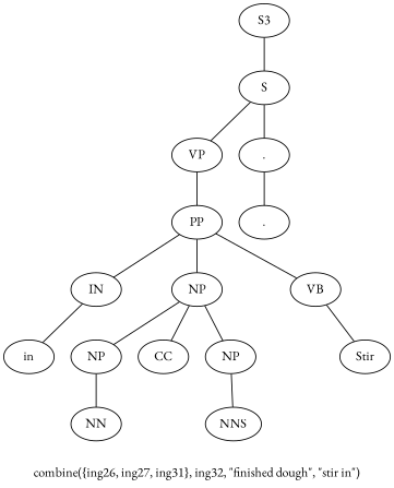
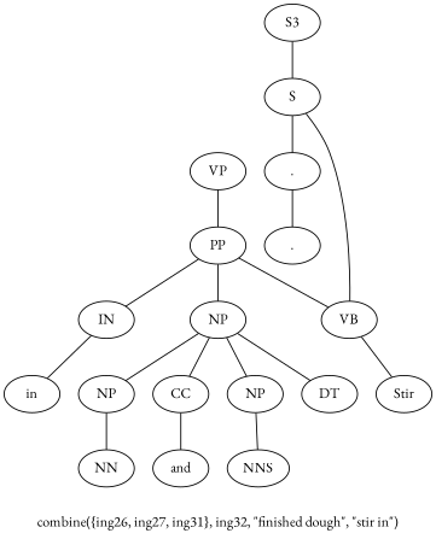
  graph {
    fontname="EB Garamond"
    label="combine({ing26, ing27, ing31}, ing32, \"finished dough\", \"stir in\")"
    node [fontname="EB Garamond"]
    edge [fontname="EB Garamond"]
    n1 [label=S3]
    n2 [label=S]
    n3 [label=VP]
    n4 [label="."]
    n5 [label=PP]
    n6 [label="."]
    n7 [label=VB]
    n8 [label=Stir]
    n9 [label=IN]
    n10 [label=NP]
    n11 [label=in]
+   n12 [label=DT]
    n13 [label=NP]
    n14 [label=CC]
    n15 [label=NP]
    n16 [label=NN]
+   n17 [label=and]
    n18 [label=NNS]
    n1 -- n2
-   n2 -- n3
+   n2 -- n7
    n2 -- n4
    n3 -- n5
    n4 -- n6
    n5 -- n7
    n5 -- n9
    n5 -- n10
    n7 -- n8
    n9 -- n11
+   n10 -- n12
    n10 -- n13
    n10 -- n14
    n10 -- n15
    n13 -- n16
+   n14 -- n17
    n15 -- n18
  }
